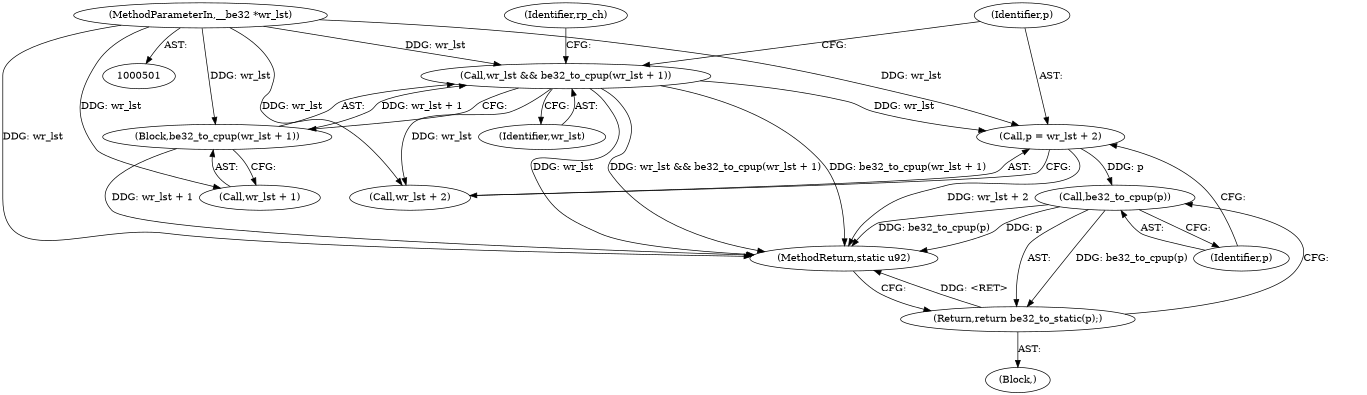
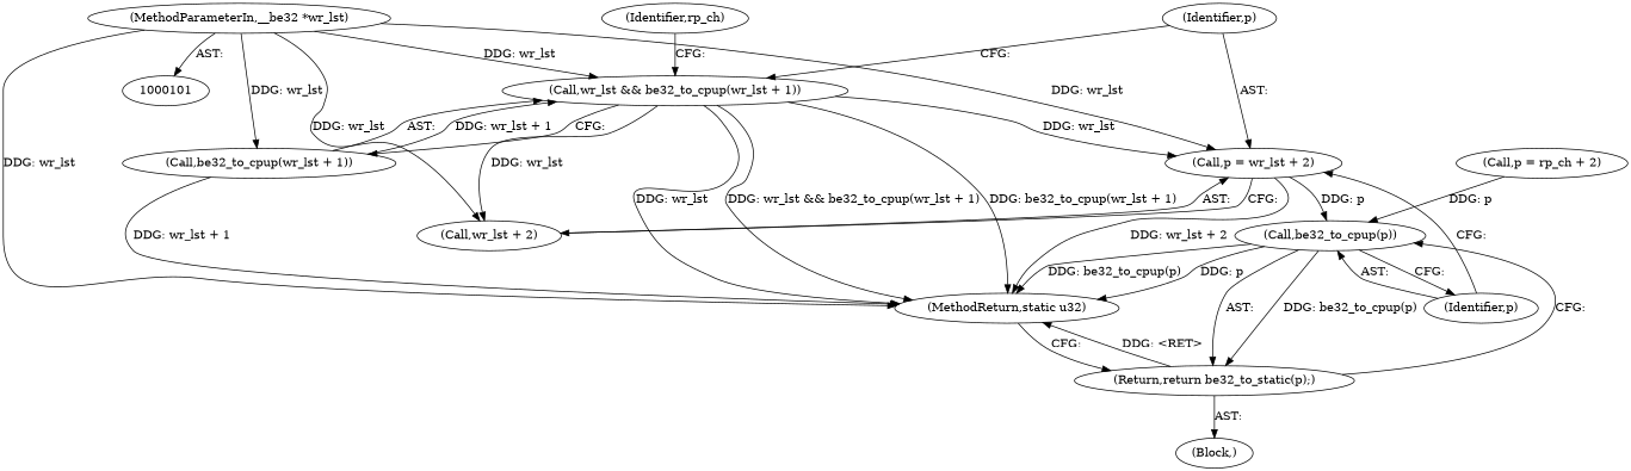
  digraph {
    n1 [label="(Call,p = wr_lst + 2)"]
    n2 [label="(Call,be32_to_cpup(p))"]
-   n3 [label="(MethodReturn,static u92)"]
+   n3 [label="(MethodReturn,static u32)"]
    n4 [label="(Call,wr_lst + 2)"]
    n5 [label="(Return,return be32_to_static(p);)"]
    n6 [label="(Identifier,p)"]
    n7 [label="(Call,wr_lst && be32_to_cpup(wr_lst + 1))"]
-   n8 [label="(Block,be32_to_cpup(wr_lst + 1))"]
-   n9 [label="(Identifier,wr_lst)"]
-   n10 [label="(Call,wr_lst + 1)"]
+   n8 [label="(Call,be32_to_cpup(wr_lst + 1))"]
    n11 [label="(MethodParameterIn,__be32 *wr_lst)"]
-   1000101 [label=1000501]
+   1000101
    n13 [label="(Block,)"]
    n14 [label="(Identifier,p)"]
    n15 [label="(Identifier,rp_ch)"]
+   n16 [label="(Call,p = rp_ch + 2)"]
    n1 -> n2 [label="DDG: p"]
    n1 -> n3 [label="DDG: wr_lst + 2"]
    n1 -> n4 [label="CFG: "]
    n2 -> n3 [label="DDG: be32_to_cpup(p)"]
    n2 -> n3 [label="DDG: p"]
    n2 -> n5 [label="AST: "]
    n2 -> n5 [label="DDG: be32_to_cpup(p)"]
    n2 -> n6 [label="CFG: "]
    n3 -> n5 [label="CFG: "]
    n4 -> n1 [label="AST: "]
    n5 -> n2 [label="CFG: "]
    n5 -> n3 [label="DDG: <RET>"]
    n5 -> n13 [label="AST: "]
    n6 -> n1 [label="CFG: "]
    n6 -> n2 [label="AST: "]
    n7 -> n1 [label="DDG: wr_lst"]
    n7 -> n3 [label="DDG: wr_lst"]
    n7 -> n3 [label="DDG: wr_lst && be32_to_cpup(wr_lst + 1)"]
    n7 -> n3 [label="DDG: be32_to_cpup(wr_lst + 1)"]
    n7 -> n4 [label="DDG: wr_lst"]
    n7 -> n8 [label="CFG: "]
-   n7 -> n9 [label="CFG: "]
    n8 -> n3 [label="DDG: wr_lst + 1"]
    n8 -> n7 [label="AST: "]
    n8 -> n7 [label="DDG: wr_lst + 1"]
-   n8 -> n10 [label="CFG: "]
-   n9 -> n7 [label="AST: "]
-   n10 -> n8 [label="AST: "]
    n11 -> n1 [label="DDG: wr_lst"]
    n11 -> n3 [label="DDG: wr_lst"]
    n11 -> n4 [label="DDG: wr_lst"]
    n11 -> n7 [label="DDG: wr_lst"]
    n11 -> n8 [label="DDG: wr_lst"]
-   n11 -> n10 [label="DDG: wr_lst"]
    n11 -> 1000101 [label="AST: "]
    n14 -> n1 [label="AST: "]
    n14 -> n7 [label="CFG: "]
    n15 -> n7 [label="CFG: "]
+   n16 -> n2 [label="DDG: p"]
  }
